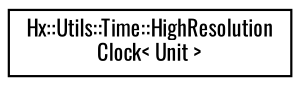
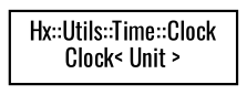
  digraph {
    rankdir=LR
    fontname=Oswald
-   n1 [color=black fillcolor=white fontname=Oswald fontsize=10 height=0.2 label="Hx::Utils::Time::HighResolution\lClock\< Unit \>" shape=record style=filled width=0.4]
+   n1 [color=black fillcolor=white fontname=Oswald fontsize=10 height=0.2 label="Hx::Utils::Time::Clock\lClock\< Unit \>" shape=record style=filled width=0.4]
  }
